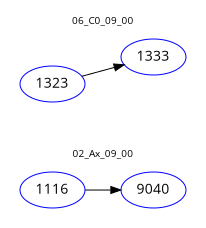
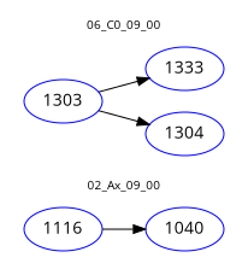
  digraph {
    fontname="Open Sans"
    rankdir=LR
    node [color=blue fontname="Open Sans"]
    edge [color=black fontname="Open Sans"]
    n1 [label=1116]
-   n2 [label=9040]
-   n3 [label=1323]
+   n2 [label=1040]
+   n3 [label=1303]
+   n4 [label=1304]
    n5 [label=1333]
    subgraph cluster_1 {
      color=white
      fontsize=10
      label="02_Ax_09_00"
      n1
      n2
    }
    subgraph cluster_2 {
      color=white
      fontsize=10
      label="06_C0_09_00"
      n3
+     n4
      n5
    }
    n1 -> n2
+   n3 -> n4
    n3 -> n5
  }
